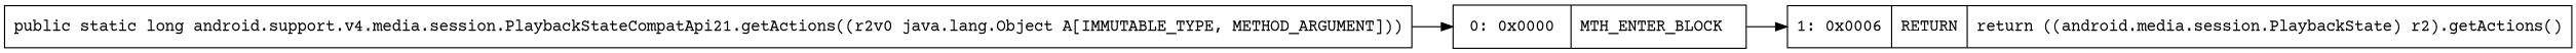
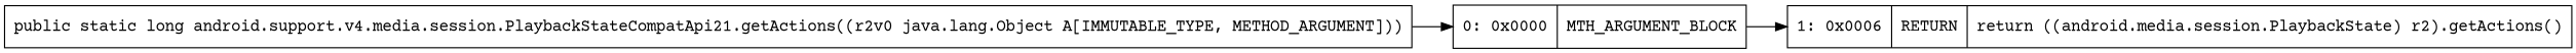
  digraph {
    rankdir=LR
    fontname="Courier Prime"
    node [shape=record fontname="Courier Prime"]
    edge [fontname="Courier Prime"]
-   n1 [label="{0\:\ 0x0000|MTH_ENTER_BLOCK\l}"]
+   n1 [label="{0\:\ 0x0000|MTH_ARGUMENT_BLOCK\l}"]
    n2 [label="{1\:\ 0x0006|RETURN\l|return ((android.media.session.PlaybackState) r2).getActions()\l}"]
    n3 [label="{public static long android.support.v4.media.session.PlaybackStateCompatApi21.getActions((r2v0 java.lang.Object A[IMMUTABLE_TYPE, METHOD_ARGUMENT])) }"]
    n1 -> n2
    n3 -> n1
  }
